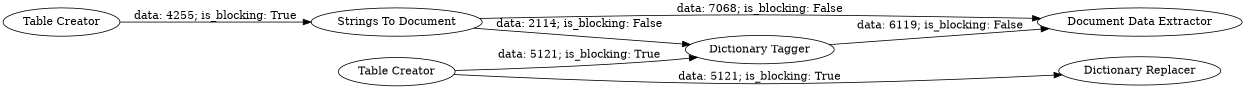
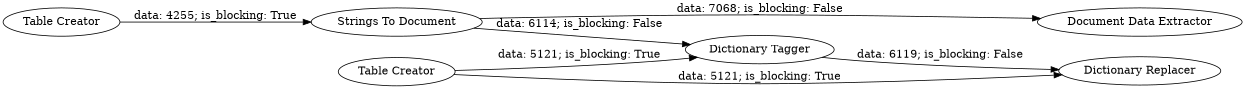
  digraph {
    rankdir=LR
    n1 [label="Table Creator"]
    n2 [label="Strings To Document"]
    n3 [label="Dictionary Tagger"]
    n4 [label="Document Data Extractor"]
    n5 [label="Dictionary Replacer"]
    n6 [label="Table Creator"]
    n1 -> n2 [label="data: 4255; is_blocking: True"]
-   n2 -> n3 [label="data: 2114; is_blocking: False"]
+   n2 -> n3 [label="data: 6114; is_blocking: False"]
    n2 -> n4 [label="data: 7068; is_blocking: False"]
-   n3 -> n4 [label="data: 6119; is_blocking: False"]
+   n3 -> n5 [label="data: 6119; is_blocking: False"]
    n6 -> n3 [label="data: 5121; is_blocking: True"]
    n6 -> n5 [label="data: 5121; is_blocking: True"]
  }
